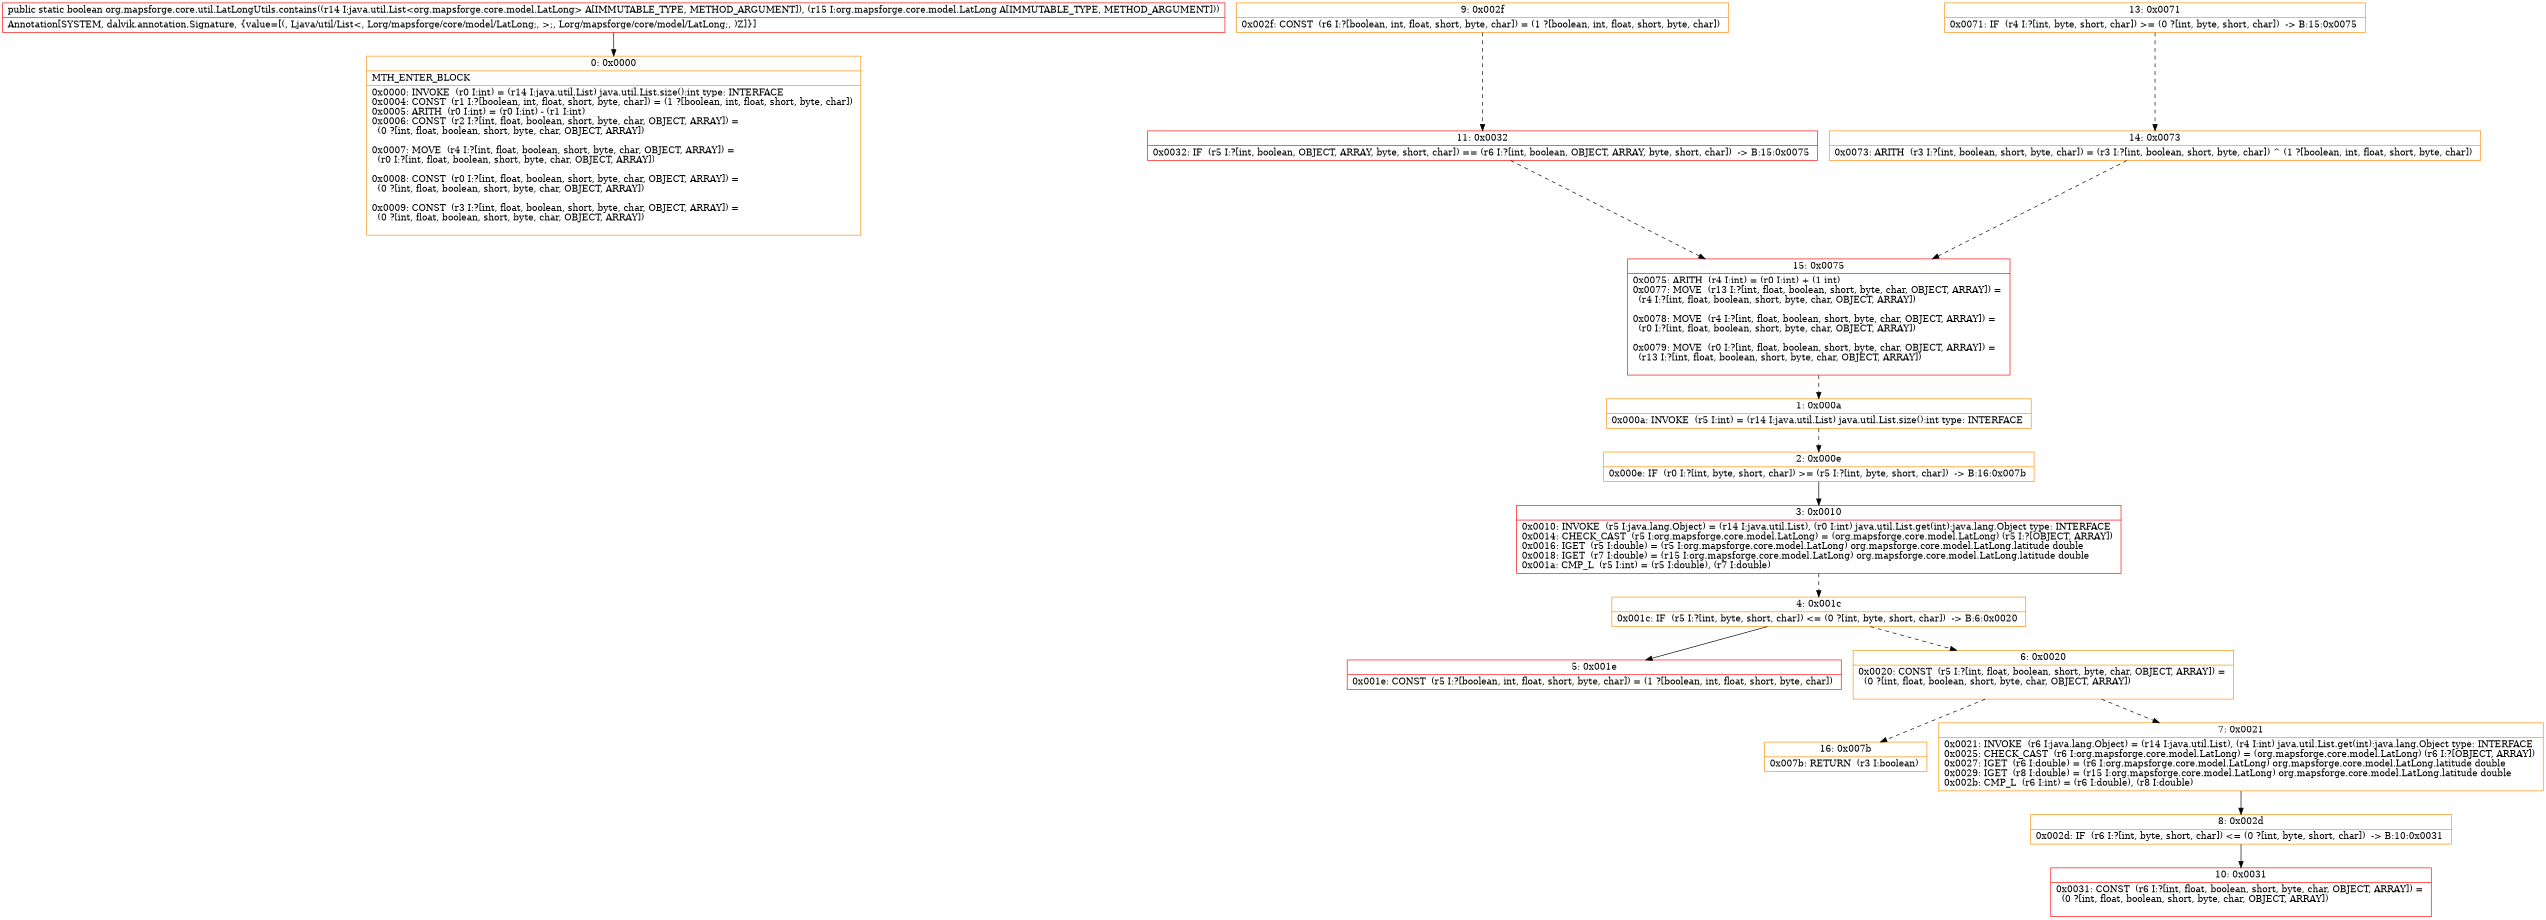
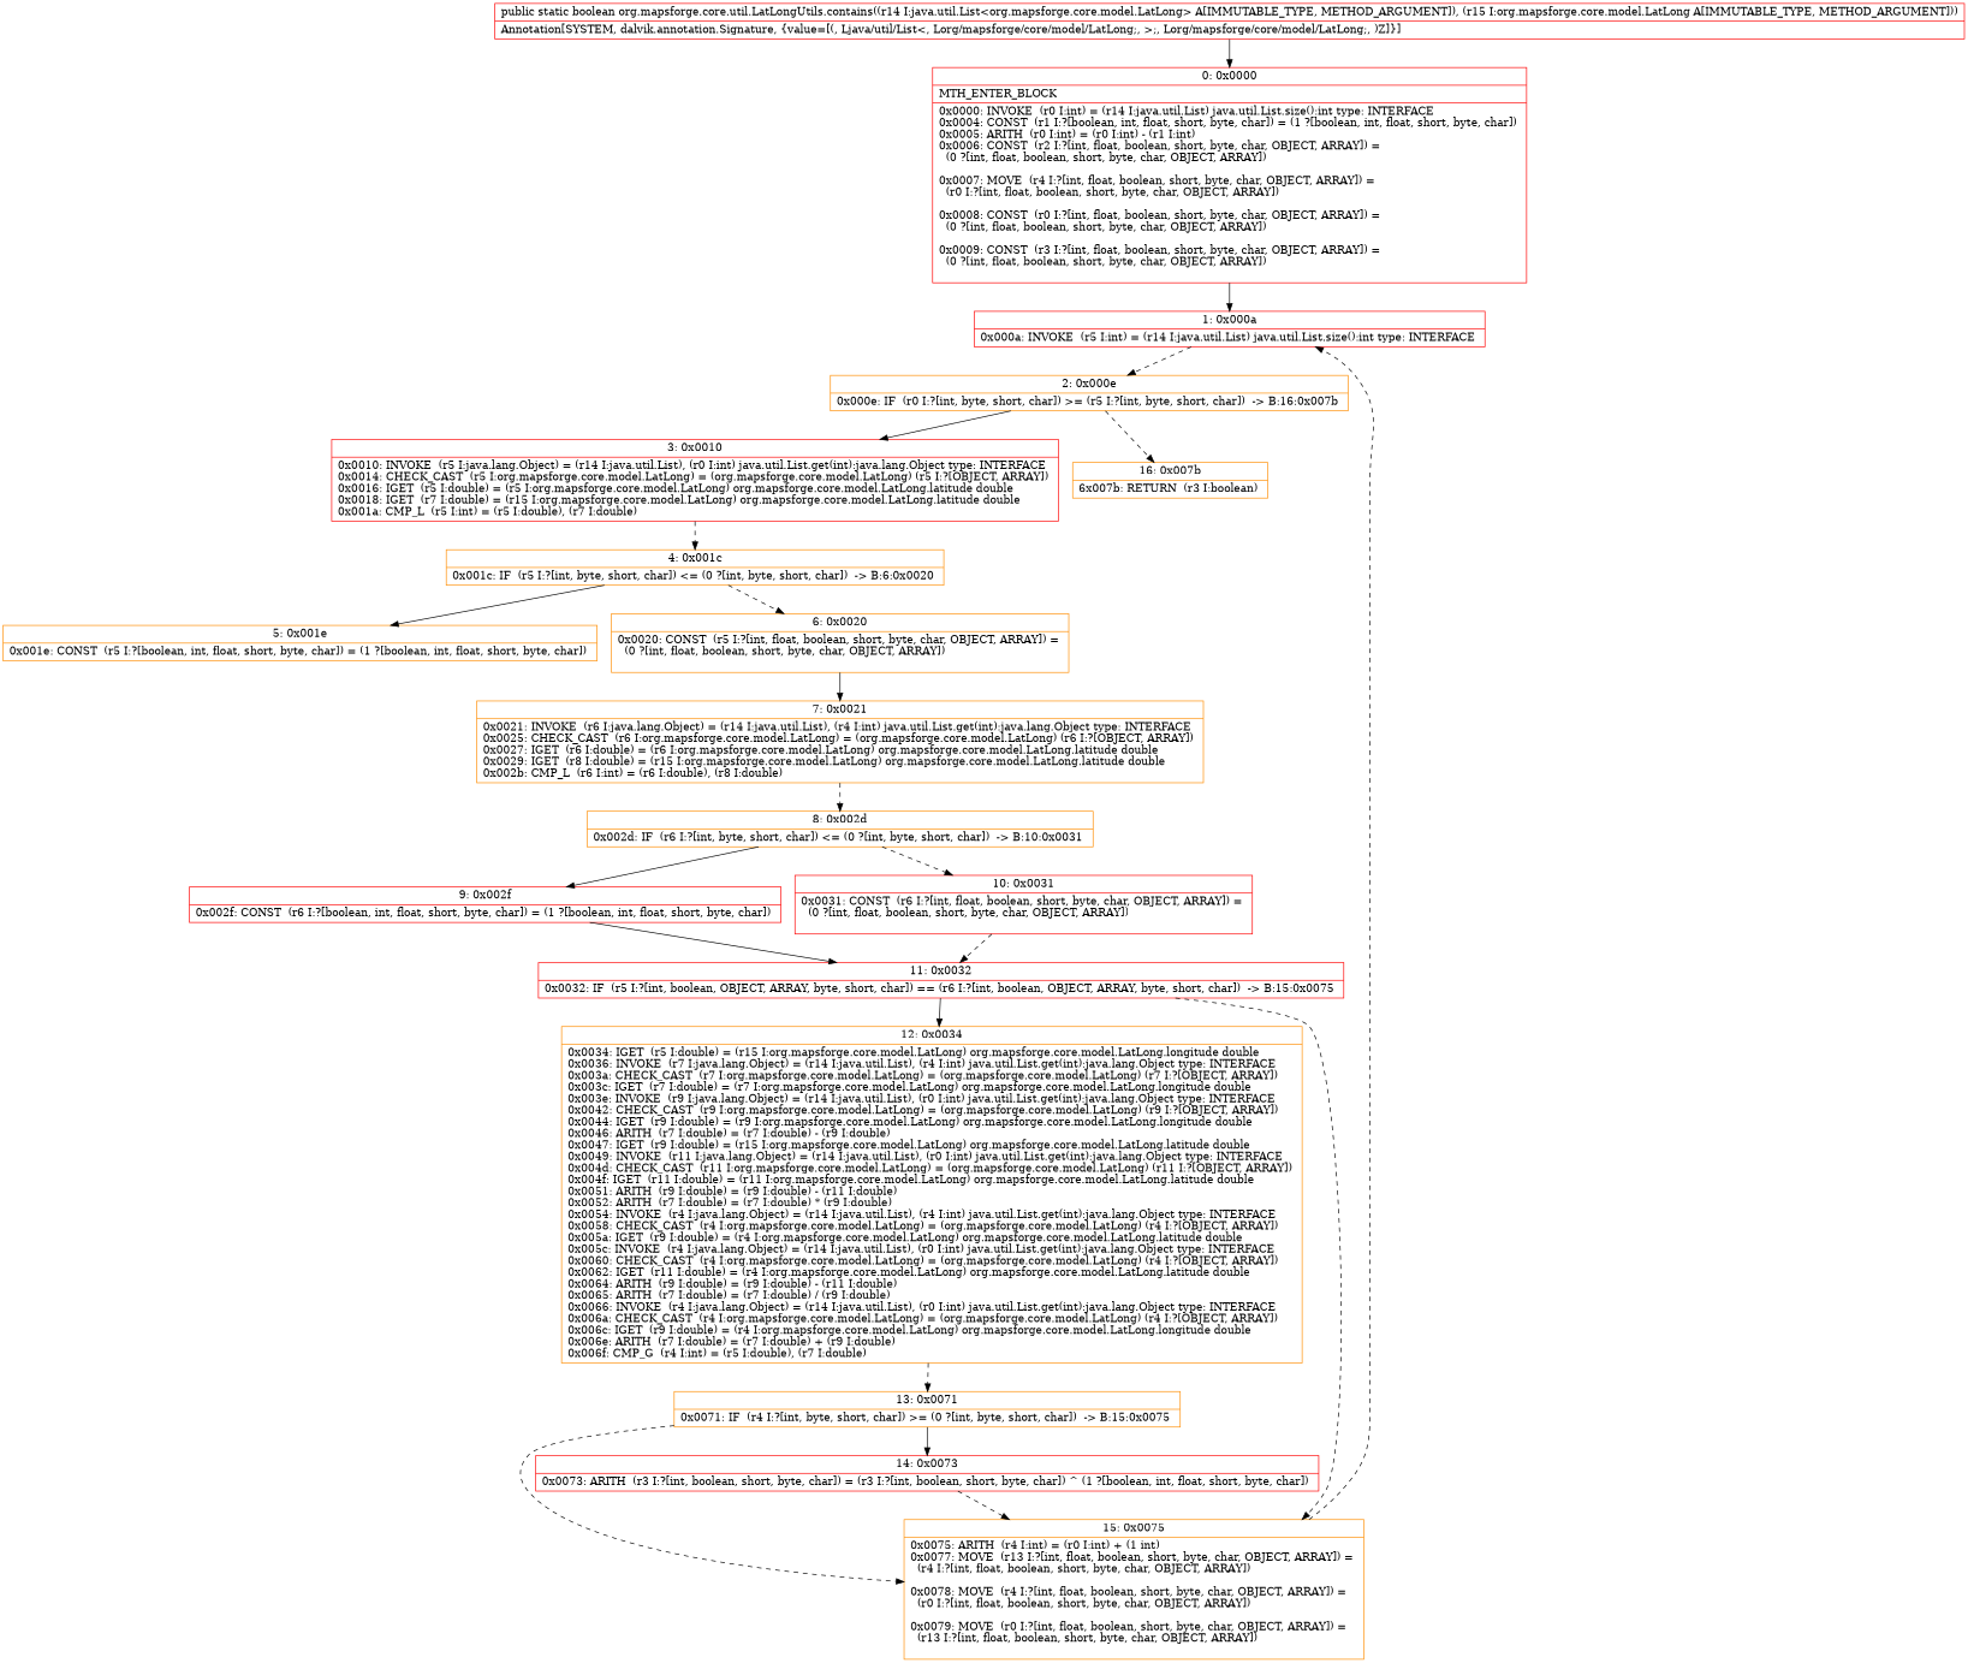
  digraph {
    node [color=red shape=record]
    edge [style=dashed]
-   n1 [color=darkorange label="{0\:\ 0x0000|MTH_ENTER_BLOCK\l|0x0000: INVOKE  (r0 I:int) = (r14 I:java.util.List) java.util.List.size():int type: INTERFACE \l0x0004: CONST  (r1 I:?[boolean, int, float, short, byte, char]) = (1 ?[boolean, int, float, short, byte, char]) \l0x0005: ARITH  (r0 I:int) = (r0 I:int) \- (r1 I:int) \l0x0006: CONST  (r2 I:?[int, float, boolean, short, byte, char, OBJECT, ARRAY]) = \l  (0 ?[int, float, boolean, short, byte, char, OBJECT, ARRAY])\l \l0x0007: MOVE  (r4 I:?[int, float, boolean, short, byte, char, OBJECT, ARRAY]) = \l  (r0 I:?[int, float, boolean, short, byte, char, OBJECT, ARRAY])\l \l0x0008: CONST  (r0 I:?[int, float, boolean, short, byte, char, OBJECT, ARRAY]) = \l  (0 ?[int, float, boolean, short, byte, char, OBJECT, ARRAY])\l \l0x0009: CONST  (r3 I:?[int, float, boolean, short, byte, char, OBJECT, ARRAY]) = \l  (0 ?[int, float, boolean, short, byte, char, OBJECT, ARRAY])\l \l}"]
-   n2 [color=darkorange label="{1\:\ 0x000a|0x000a: INVOKE  (r5 I:int) = (r14 I:java.util.List) java.util.List.size():int type: INTERFACE \l}"]
+   n1 [label="{0\:\ 0x0000|MTH_ENTER_BLOCK\l|0x0000: INVOKE  (r0 I:int) = (r14 I:java.util.List) java.util.List.size():int type: INTERFACE \l0x0004: CONST  (r1 I:?[boolean, int, float, short, byte, char]) = (1 ?[boolean, int, float, short, byte, char]) \l0x0005: ARITH  (r0 I:int) = (r0 I:int) \- (r1 I:int) \l0x0006: CONST  (r2 I:?[int, float, boolean, short, byte, char, OBJECT, ARRAY]) = \l  (0 ?[int, float, boolean, short, byte, char, OBJECT, ARRAY])\l \l0x0007: MOVE  (r4 I:?[int, float, boolean, short, byte, char, OBJECT, ARRAY]) = \l  (r0 I:?[int, float, boolean, short, byte, char, OBJECT, ARRAY])\l \l0x0008: CONST  (r0 I:?[int, float, boolean, short, byte, char, OBJECT, ARRAY]) = \l  (0 ?[int, float, boolean, short, byte, char, OBJECT, ARRAY])\l \l0x0009: CONST  (r3 I:?[int, float, boolean, short, byte, char, OBJECT, ARRAY]) = \l  (0 ?[int, float, boolean, short, byte, char, OBJECT, ARRAY])\l \l}"]
+   n2 [label="{1\:\ 0x000a|0x000a: INVOKE  (r5 I:int) = (r14 I:java.util.List) java.util.List.size():int type: INTERFACE \l}"]
    n3 [color=darkorange label="{2\:\ 0x000e|0x000e: IF  (r0 I:?[int, byte, short, char]) \>= (r5 I:?[int, byte, short, char])  \-\> B:16:0x007b \l}"]
    n4 [label="{3\:\ 0x0010|0x0010: INVOKE  (r5 I:java.lang.Object) = (r14 I:java.util.List), (r0 I:int) java.util.List.get(int):java.lang.Object type: INTERFACE \l0x0014: CHECK_CAST  (r5 I:org.mapsforge.core.model.LatLong) = (org.mapsforge.core.model.LatLong) (r5 I:?[OBJECT, ARRAY]) \l0x0016: IGET  (r5 I:double) = (r5 I:org.mapsforge.core.model.LatLong) org.mapsforge.core.model.LatLong.latitude double \l0x0018: IGET  (r7 I:double) = (r15 I:org.mapsforge.core.model.LatLong) org.mapsforge.core.model.LatLong.latitude double \l0x001a: CMP_L  (r5 I:int) = (r5 I:double), (r7 I:double) \l}"]
-   n5 [color=darkorange label="{16\:\ 0x007b|0x007b: RETURN  (r3 I:boolean) \l}"]
+   n5 [color=darkorange label="{16\:\ 0x007b|6x007b: RETURN  (r3 I:boolean) \l}"]
    n6 [color=darkorange label="{4\:\ 0x001c|0x001c: IF  (r5 I:?[int, byte, short, char]) \<= (0 ?[int, byte, short, char])  \-\> B:6:0x0020 \l}"]
-   n7 [label="{5\:\ 0x001e|0x001e: CONST  (r5 I:?[boolean, int, float, short, byte, char]) = (1 ?[boolean, int, float, short, byte, char]) \l}"]
+   n7 [color=darkorange label="{5\:\ 0x001e|0x001e: CONST  (r5 I:?[boolean, int, float, short, byte, char]) = (1 ?[boolean, int, float, short, byte, char]) \l}"]
    n8 [color=darkorange label="{6\:\ 0x0020|0x0020: CONST  (r5 I:?[int, float, boolean, short, byte, char, OBJECT, ARRAY]) = \l  (0 ?[int, float, boolean, short, byte, char, OBJECT, ARRAY])\l \l}"]
    n9 [color=darkorange label="{7\:\ 0x0021|0x0021: INVOKE  (r6 I:java.lang.Object) = (r14 I:java.util.List), (r4 I:int) java.util.List.get(int):java.lang.Object type: INTERFACE \l0x0025: CHECK_CAST  (r6 I:org.mapsforge.core.model.LatLong) = (org.mapsforge.core.model.LatLong) (r6 I:?[OBJECT, ARRAY]) \l0x0027: IGET  (r6 I:double) = (r6 I:org.mapsforge.core.model.LatLong) org.mapsforge.core.model.LatLong.latitude double \l0x0029: IGET  (r8 I:double) = (r15 I:org.mapsforge.core.model.LatLong) org.mapsforge.core.model.LatLong.latitude double \l0x002b: CMP_L  (r6 I:int) = (r6 I:double), (r8 I:double) \l}"]
    n10 [color=darkorange label="{8\:\ 0x002d|0x002d: IF  (r6 I:?[int, byte, short, char]) \<= (0 ?[int, byte, short, char])  \-\> B:10:0x0031 \l}"]
-   n11 [color=darkorange label="{9\:\ 0x002f|0x002f: CONST  (r6 I:?[boolean, int, float, short, byte, char]) = (1 ?[boolean, int, float, short, byte, char]) \l}"]
+   n11 [label="{9\:\ 0x002f|0x002f: CONST  (r6 I:?[boolean, int, float, short, byte, char]) = (1 ?[boolean, int, float, short, byte, char]) \l}"]
    n12 [label="{10\:\ 0x0031|0x0031: CONST  (r6 I:?[int, float, boolean, short, byte, char, OBJECT, ARRAY]) = \l  (0 ?[int, float, boolean, short, byte, char, OBJECT, ARRAY])\l \l}"]
    n13 [label="{11\:\ 0x0032|0x0032: IF  (r5 I:?[int, boolean, OBJECT, ARRAY, byte, short, char]) == (r6 I:?[int, boolean, OBJECT, ARRAY, byte, short, char])  \-\> B:15:0x0075 \l}"]
-   n15 [label="{15\:\ 0x0075|0x0075: ARITH  (r4 I:int) = (r0 I:int) + (1 int) \l0x0077: MOVE  (r13 I:?[int, float, boolean, short, byte, char, OBJECT, ARRAY]) = \l  (r4 I:?[int, float, boolean, short, byte, char, OBJECT, ARRAY])\l \l0x0078: MOVE  (r4 I:?[int, float, boolean, short, byte, char, OBJECT, ARRAY]) = \l  (r0 I:?[int, float, boolean, short, byte, char, OBJECT, ARRAY])\l \l0x0079: MOVE  (r0 I:?[int, float, boolean, short, byte, char, OBJECT, ARRAY]) = \l  (r13 I:?[int, float, boolean, short, byte, char, OBJECT, ARRAY])\l \l}"]
+   n14 [color=darkorange label="{12\:\ 0x0034|0x0034: IGET  (r5 I:double) = (r15 I:org.mapsforge.core.model.LatLong) org.mapsforge.core.model.LatLong.longitude double \l0x0036: INVOKE  (r7 I:java.lang.Object) = (r14 I:java.util.List), (r4 I:int) java.util.List.get(int):java.lang.Object type: INTERFACE \l0x003a: CHECK_CAST  (r7 I:org.mapsforge.core.model.LatLong) = (org.mapsforge.core.model.LatLong) (r7 I:?[OBJECT, ARRAY]) \l0x003c: IGET  (r7 I:double) = (r7 I:org.mapsforge.core.model.LatLong) org.mapsforge.core.model.LatLong.longitude double \l0x003e: INVOKE  (r9 I:java.lang.Object) = (r14 I:java.util.List), (r0 I:int) java.util.List.get(int):java.lang.Object type: INTERFACE \l0x0042: CHECK_CAST  (r9 I:org.mapsforge.core.model.LatLong) = (org.mapsforge.core.model.LatLong) (r9 I:?[OBJECT, ARRAY]) \l0x0044: IGET  (r9 I:double) = (r9 I:org.mapsforge.core.model.LatLong) org.mapsforge.core.model.LatLong.longitude double \l0x0046: ARITH  (r7 I:double) = (r7 I:double) \- (r9 I:double) \l0x0047: IGET  (r9 I:double) = (r15 I:org.mapsforge.core.model.LatLong) org.mapsforge.core.model.LatLong.latitude double \l0x0049: INVOKE  (r11 I:java.lang.Object) = (r14 I:java.util.List), (r0 I:int) java.util.List.get(int):java.lang.Object type: INTERFACE \l0x004d: CHECK_CAST  (r11 I:org.mapsforge.core.model.LatLong) = (org.mapsforge.core.model.LatLong) (r11 I:?[OBJECT, ARRAY]) \l0x004f: IGET  (r11 I:double) = (r11 I:org.mapsforge.core.model.LatLong) org.mapsforge.core.model.LatLong.latitude double \l0x0051: ARITH  (r9 I:double) = (r9 I:double) \- (r11 I:double) \l0x0052: ARITH  (r7 I:double) = (r7 I:double) * (r9 I:double) \l0x0054: INVOKE  (r4 I:java.lang.Object) = (r14 I:java.util.List), (r4 I:int) java.util.List.get(int):java.lang.Object type: INTERFACE \l0x0058: CHECK_CAST  (r4 I:org.mapsforge.core.model.LatLong) = (org.mapsforge.core.model.LatLong) (r4 I:?[OBJECT, ARRAY]) \l0x005a: IGET  (r9 I:double) = (r4 I:org.mapsforge.core.model.LatLong) org.mapsforge.core.model.LatLong.latitude double \l0x005c: INVOKE  (r4 I:java.lang.Object) = (r14 I:java.util.List), (r0 I:int) java.util.List.get(int):java.lang.Object type: INTERFACE \l0x0060: CHECK_CAST  (r4 I:org.mapsforge.core.model.LatLong) = (org.mapsforge.core.model.LatLong) (r4 I:?[OBJECT, ARRAY]) \l0x0062: IGET  (r11 I:double) = (r4 I:org.mapsforge.core.model.LatLong) org.mapsforge.core.model.LatLong.latitude double \l0x0064: ARITH  (r9 I:double) = (r9 I:double) \- (r11 I:double) \l0x0065: ARITH  (r7 I:double) = (r7 I:double) \/ (r9 I:double) \l0x0066: INVOKE  (r4 I:java.lang.Object) = (r14 I:java.util.List), (r0 I:int) java.util.List.get(int):java.lang.Object type: INTERFACE \l0x006a: CHECK_CAST  (r4 I:org.mapsforge.core.model.LatLong) = (org.mapsforge.core.model.LatLong) (r4 I:?[OBJECT, ARRAY]) \l0x006c: IGET  (r9 I:double) = (r4 I:org.mapsforge.core.model.LatLong) org.mapsforge.core.model.LatLong.longitude double \l0x006e: ARITH  (r7 I:double) = (r7 I:double) + (r9 I:double) \l0x006f: CMP_G  (r4 I:int) = (r5 I:double), (r7 I:double) \l}"]
+   n15 [color=darkorange label="{15\:\ 0x0075|0x0075: ARITH  (r4 I:int) = (r0 I:int) + (1 int) \l0x0077: MOVE  (r13 I:?[int, float, boolean, short, byte, char, OBJECT, ARRAY]) = \l  (r4 I:?[int, float, boolean, short, byte, char, OBJECT, ARRAY])\l \l0x0078: MOVE  (r4 I:?[int, float, boolean, short, byte, char, OBJECT, ARRAY]) = \l  (r0 I:?[int, float, boolean, short, byte, char, OBJECT, ARRAY])\l \l0x0079: MOVE  (r0 I:?[int, float, boolean, short, byte, char, OBJECT, ARRAY]) = \l  (r13 I:?[int, float, boolean, short, byte, char, OBJECT, ARRAY])\l \l}"]
    n16 [color=darkorange label="{13\:\ 0x0071|0x0071: IF  (r4 I:?[int, byte, short, char]) \>= (0 ?[int, byte, short, char])  \-\> B:15:0x0075 \l}"]
-   n17 [color=darkorange label="{14\:\ 0x0073|0x0073: ARITH  (r3 I:?[int, boolean, short, byte, char]) = (r3 I:?[int, boolean, short, byte, char]) ^ (1 ?[boolean, int, float, short, byte, char]) \l}"]
+   n17 [label="{14\:\ 0x0073|0x0073: ARITH  (r3 I:?[int, boolean, short, byte, char]) = (r3 I:?[int, boolean, short, byte, char]) ^ (1 ?[boolean, int, float, short, byte, char]) \l}"]
    n18 [label="{public static boolean org.mapsforge.core.util.LatLongUtils.contains((r14 I:java.util.List\<org.mapsforge.core.model.LatLong\> A[IMMUTABLE_TYPE, METHOD_ARGUMENT]), (r15 I:org.mapsforge.core.model.LatLong A[IMMUTABLE_TYPE, METHOD_ARGUMENT]))  | Annotation[SYSTEM, dalvik.annotation.Signature, \{value=[(, Ljava\/util\/List\<, Lorg\/mapsforge\/core\/model\/LatLong;, \>;, Lorg\/mapsforge\/core\/model\/LatLong;, )Z]\}]\l}"]
+   n1 -> n2 [style=solid]
    n2 -> n3
    n3 -> n4 [style=solid]
-   n8 -> n5
+   n3 -> n5
    n4 -> n6
    n6 -> n7 [style=solid]
    n6 -> n8
-   n8 -> n9
-   n9 -> n10 [style=solid]
-   n10 -> n12 [style=solid]
-   n11 -> n13
+   n8 -> n9 [style=solid]
+   n9 -> n10
+   n10 -> n11 [style=solid]
+   n10 -> n12
+   n11 -> n13 [style=solid]
+   n12 -> n13
+   n13 -> n14 [style=solid]
    n13 -> n15
+   n14 -> n16
    n15 -> n2
-   n16 -> n17
+   n16 -> n15
+   n16 -> n17 [style=solid]
    n17 -> n15
    n18 -> n1 [style=solid]
  }
